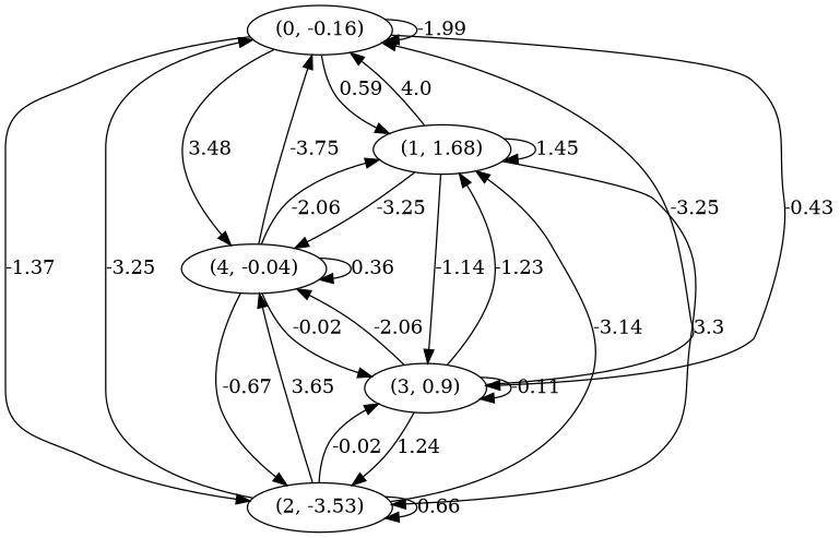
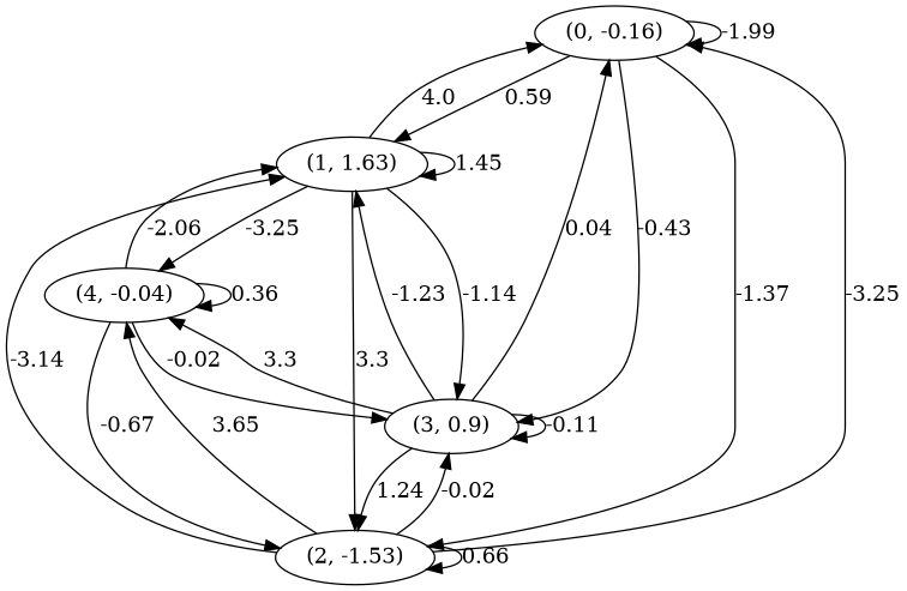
  digraph {
    n1 [label="(0, -0.16)"]
-   n2 [label="(1, 1.68)"]
-   n3 [label="(2, -3.53)"]
+   n2 [label="(1, 1.63)"]
+   n3 [label="(2, -1.53)"]
    n4 [label="(3, 0.9)"]
    n5 [label="(4, -0.04)"]
    n1 -> n1 [label=-1.99]
    n1 -> n2 [label=0.59]
    n1 -> n3 [label=-1.37]
    n1 -> n4 [label=-0.43]
-   n1 -> n5 [label=3.48]
    n2 -> n1 [label=4.0]
    n2 -> n2 [label=1.45]
    n2 -> n3 [label=3.3]
    n2 -> n4 [label=-1.14]
    n2 -> n5 [label=-3.25]
    n3 -> n1 [label=-3.25]
    n3 -> n2 [label=-3.14]
    n3 -> n3 [label=0.66]
    n3 -> n4 [label=-0.02]
    n3 -> n5 [label=3.65]
-   n4 -> n1 [label=-3.25]
+   n4 -> n1 [label=0.04]
    n4 -> n2 [label=-1.23]
    n4 -> n3 [label=1.24]
    n4 -> n4 [label=-0.11]
-   n4 -> n5 [label=-2.06]
-   n5 -> n1 [label=-3.75]
+   n4 -> n5 [label=3.3]
    n5 -> n2 [label=-2.06]
    n5 -> n3 [label=-0.67]
    n5 -> n4 [label=-0.02]
    n5 -> n5 [label=0.36]
  }
